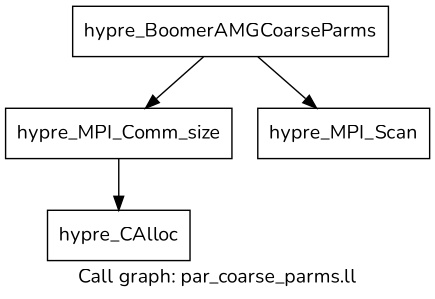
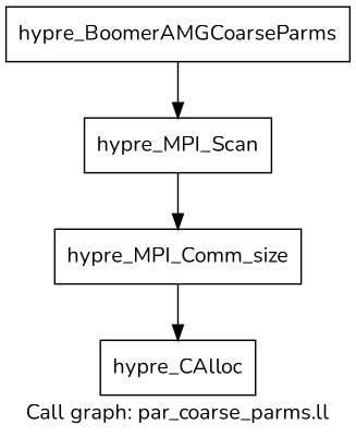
  digraph {
    fontname=Nunito
    label="Call graph: par_coarse_parms.ll"
    node [fontname=Nunito shape=record]
    edge [fontname=Nunito]
    n1 [label="{hypre_BoomerAMGCoarseParms}"]
    n2 [label="{hypre_MPI_Comm_size}"]
    n3 [label="{hypre_MPI_Scan}"]
    n4 [label="{hypre_CAlloc}"]
-   n1 -> n2
+   n3 -> n2
    n1 -> n3
    n2 -> n4
  }
